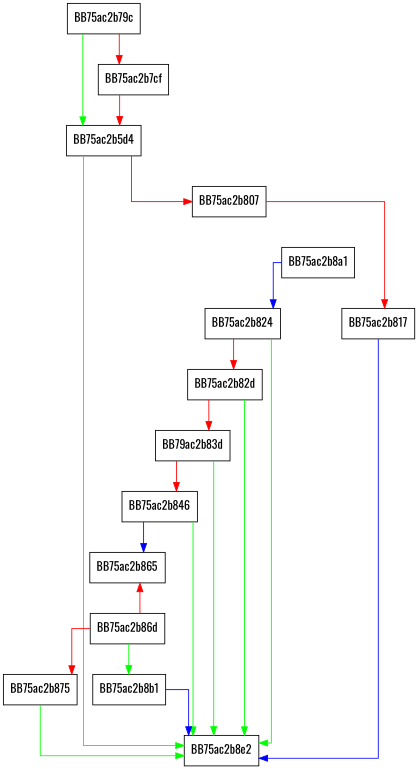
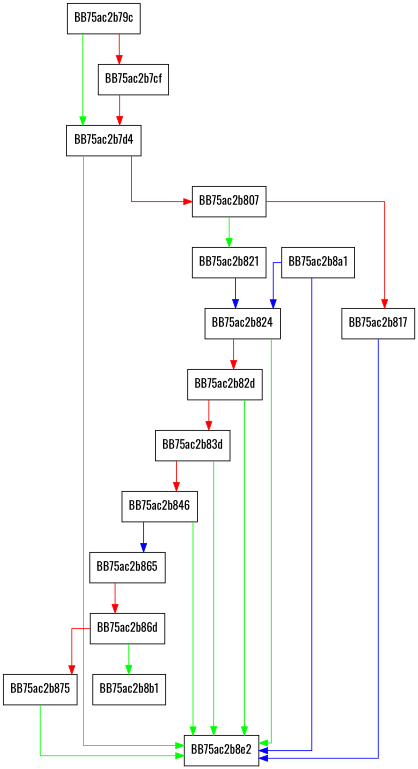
  digraph {
    fontname=Oswald
    splines=ortho
    node [fontname=Oswald shape=box]
    edge [color=green fontname=Oswald]
    BB75ac2b79c
-   BB75ac2b7d4 [label=BB75ac2b5d4]
+   BB75ac2b7d4
    BB75ac2b7cf
    BB75ac2b8e2
    BB75ac2b807
+   BB75ac2b821
    BB75ac2b817
    BB75ac2b824
    BB75ac2b82d
-   BB75ac2b83d [label=BB79ac2b83d]
+   BB75ac2b83d
    BB75ac2b846
    BB75ac2b865
    BB75ac2b86d
    BB75ac2b8b1
    BB75ac2b875
    BB75ac2b8a1
    BB75ac2b79c -> BB75ac2b7d4
    BB75ac2b79c -> BB75ac2b7cf [color=red]
    BB75ac2b7d4 -> BB75ac2b8e2
    BB75ac2b7d4 -> BB75ac2b807 [color=red]
    BB75ac2b7cf -> BB75ac2b7d4 [color=red]
+   BB75ac2b807 -> BB75ac2b821
    BB75ac2b807 -> BB75ac2b817 [color=red]
+   BB75ac2b821 -> BB75ac2b824 [color=blue]
    BB75ac2b817 -> BB75ac2b8e2 [color=blue]
    BB75ac2b824 -> BB75ac2b8e2
    BB75ac2b824 -> BB75ac2b82d [color=red]
    BB75ac2b82d -> BB75ac2b8e2
    BB75ac2b82d -> BB75ac2b83d [color=red]
    BB75ac2b83d -> BB75ac2b8e2
    BB75ac2b83d -> BB75ac2b846 [color=red]
    BB75ac2b846 -> BB75ac2b8e2
    BB75ac2b846 -> BB75ac2b865 [color=blue]
-   BB75ac2b86d -> BB75ac2b865 [color=red]
+   BB75ac2b865 -> BB75ac2b86d [color=red]
    BB75ac2b86d -> BB75ac2b8b1
    BB75ac2b86d -> BB75ac2b875 [color=red]
-   BB75ac2b8b1 -> BB75ac2b8e2 [color=blue]
+   BB75ac2b8a1 -> BB75ac2b8e2 [color=blue]
    BB75ac2b875 -> BB75ac2b8e2
    BB75ac2b8a1 -> BB75ac2b824 [color=blue]
  }
